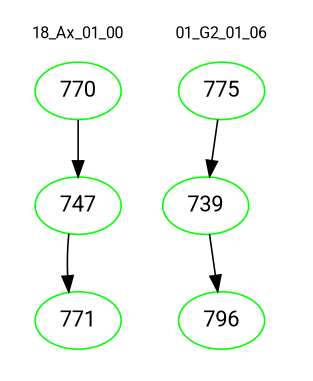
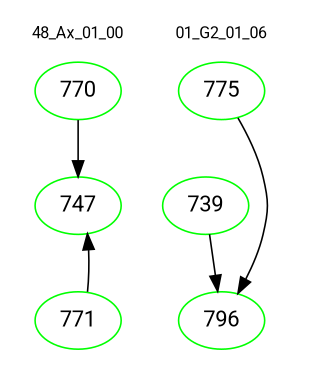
  digraph {
    fontname=Roboto
    node [color=green fontname=Roboto]
    edge [color=black fontname=Roboto]
    n1 [label=770]
    n2 [label=747]
    n3 [label=771]
    n4 [label=775]
    n5 [label=739]
    n6 [label=796]
    subgraph cluster_1 {
      color=white
      fontsize=10
-     label="18_Ax_01_00"
+     label="48_Ax_01_00"
      n1
      n2
      n3
    }
    subgraph cluster_2 {
      color=white
      fontsize=10
      label="01_G2_01_06"
      n4
      n5
      n6
    }
    n1 -> n2
-   n2 -> n3
-   n4 -> n5
+   n3 -> n2
+   n4 -> n6
    n5 -> n6
  }
